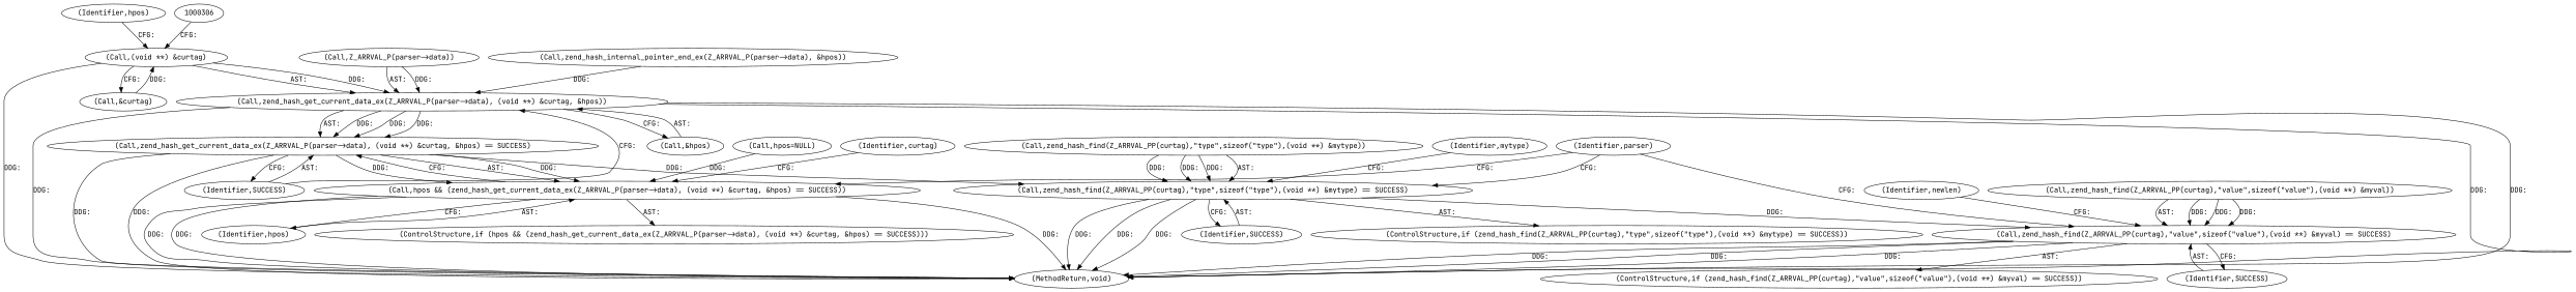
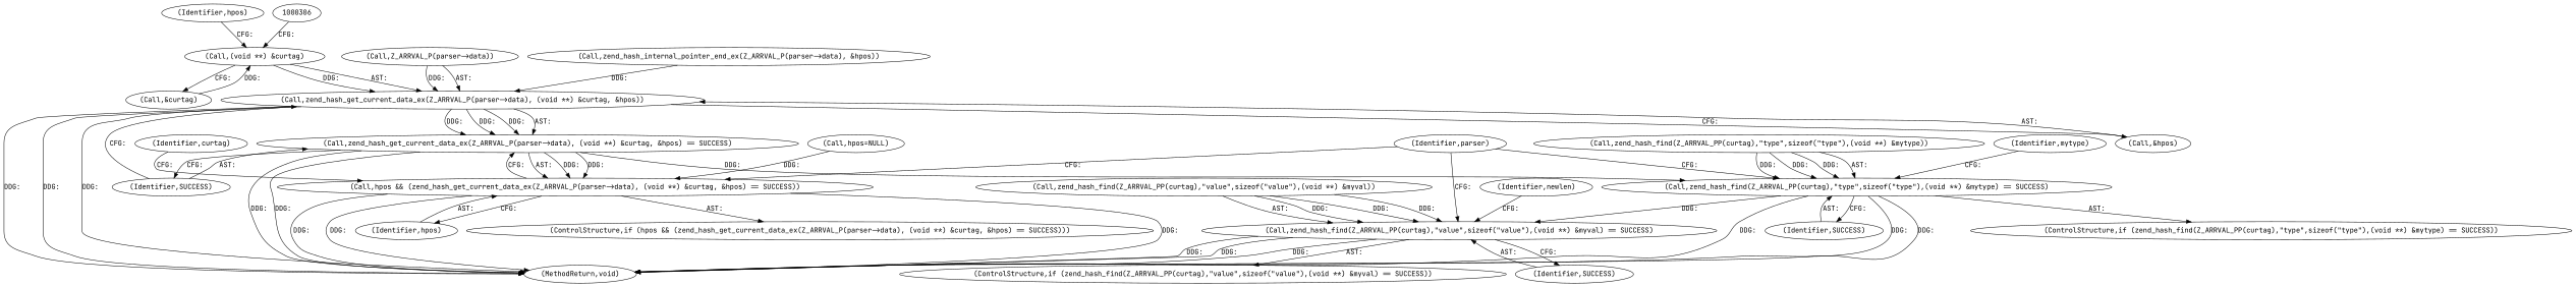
  digraph {
    fontname="JetBrains Mono"
    node [fontname="JetBrains Mono"]
    edge [fontname="JetBrains Mono"]
    n1 [label="(Call,(void **) &curtag)"]
    n2 [label="(Call,zend_hash_get_current_data_ex(Z_ARRVAL_P(parser->data), (void **) &curtag, &hpos))"]
    n3 [label="(Call,&curtag)"]
    n4 [label="(MethodReturn,void)"]
    n5 [label="(Call,zend_hash_get_current_data_ex(Z_ARRVAL_P(parser->data), (void **) &curtag, &hpos) == SUCCESS)"]
    n6 [label="(Call,&hpos)"]
    n7 [label="(Call,hpos && (zend_hash_get_current_data_ex(Z_ARRVAL_P(parser->data), (void **) &curtag, &hpos) == SUCCESS))"]
    n8 [label="(Call,zend_hash_find(Z_ARRVAL_PP(curtag),\"type\",sizeof(\"type\"),(void **) &mytype) == SUCCESS)"]
    n9 [label="(Identifier,SUCCESS)"]
    n10 [label="(Identifier,hpos)"]
    n11 [label="(ControlStructure,if (hpos && (zend_hash_get_current_data_ex(Z_ARRVAL_P(parser->data), (void **) &curtag, &hpos) == SUCCESS)))"]
    n12 [label="(Call,zend_hash_find(Z_ARRVAL_PP(curtag),\"value\",sizeof(\"value\"),(void **) &myval) == SUCCESS)"]
    n13 [label="(Identifier,SUCCESS)"]
    n14 [label="(ControlStructure,if (zend_hash_find(Z_ARRVAL_PP(curtag),\"type\",sizeof(\"type\"),(void **) &mytype) == SUCCESS))"]
    n15 [label="(ControlStructure,if (zend_hash_find(Z_ARRVAL_PP(curtag),\"value\",sizeof(\"value\"),(void **) &myval) == SUCCESS))"]
    n16 [label="(Identifier,SUCCESS)"]
    n17 [label="(Call,zend_hash_find(Z_ARRVAL_PP(curtag),\"type\",sizeof(\"type\"),(void **) &mytype))"]
    n18 [label="(Identifier,mytype)"]
    n19 [label="(Call,Z_ARRVAL_P(parser->data))"]
    n20 [label="(Call,hpos=NULL)"]
    n21 [label="(Call,zend_hash_internal_pointer_end_ex(Z_ARRVAL_P(parser->data), &hpos))"]
    n22 [label="(Identifier,newlen)"]
    n23 [label="(Identifier,curtag)"]
    n24 [label="(Call,zend_hash_find(Z_ARRVAL_PP(curtag),\"value\",sizeof(\"value\"),(void **) &myval))"]
    n25 [label="(Identifier,hpos)"]
    n26 [label="(Identifier,parser)"]
    1000306
    n1 -> n2 [label="AST: "]
    n1 -> n2 [label="DDG: "]
    n1 -> n3 [label="CFG: "]
-   n1 -> n4 [label="DDG: "]
    n2 -> n4 [label="DDG: "]
    n2 -> n4 [label="DDG: "]
    n2 -> n4 [label="DDG: "]
    n2 -> n5 [label="AST: "]
    n2 -> n5 [label="DDG: "]
    n2 -> n5 [label="DDG: "]
    n2 -> n5 [label="DDG: "]
    n2 -> n6 [label="CFG: "]
    n3 -> n1 [label="DDG: "]
    n5 -> n4 [label="DDG: "]
    n5 -> n4 [label="DDG: "]
    n5 -> n7 [label="AST: "]
    n5 -> n7 [label="DDG: "]
    n5 -> n7 [label="DDG: "]
    n5 -> n8 [label="DDG: "]
    n5 -> n9 [label="CFG: "]
    n6 -> n2 [label="AST: "]
    n7 -> n4 [label="DDG: "]
    n7 -> n4 [label="DDG: "]
    n7 -> n4 [label="DDG: "]
    n7 -> n5 [label="CFG: "]
    n7 -> n10 [label="CFG: "]
    n7 -> n11 [label="AST: "]
    n8 -> n4 [label="DDG: "]
    n8 -> n4 [label="DDG: "]
    n8 -> n4 [label="DDG: "]
    n8 -> n12 [label="DDG: "]
    n8 -> n13 [label="CFG: "]
    n8 -> n14 [label="AST: "]
    n9 -> n2 [label="CFG: "]
    n9 -> n5 [label="AST: "]
    n10 -> n7 [label="AST: "]
    n12 -> n4 [label="DDG: "]
    n12 -> n4 [label="DDG: "]
    n12 -> n4 [label="DDG: "]
    n12 -> n15 [label="AST: "]
    n12 -> n16 [label="CFG: "]
    n13 -> n8 [label="AST: "]
    n16 -> n12 [label="AST: "]
    n17 -> n8 [label="AST: "]
    n17 -> n8 [label="DDG: "]
    n17 -> n8 [label="DDG: "]
    n17 -> n8 [label="DDG: "]
    n18 -> n8 [label="CFG: "]
    n19 -> n2 [label="AST: "]
    n19 -> n2 [label="DDG: "]
    n20 -> n7 [label="DDG: "]
    n21 -> n2 [label="DDG: "]
    n22 -> n12 [label="CFG: "]
    n23 -> n7 [label="CFG: "]
    n24 -> n12 [label="AST: "]
    n24 -> n12 [label="DDG: "]
    n24 -> n12 [label="DDG: "]
    n24 -> n12 [label="DDG: "]
    n25 -> n1 [label="CFG: "]
    n26 -> n7 [label="CFG: "]
    n26 -> n8 [label="CFG: "]
    n26 -> n12 [label="CFG: "]
    1000306 -> n1 [label="CFG: "]
  }
